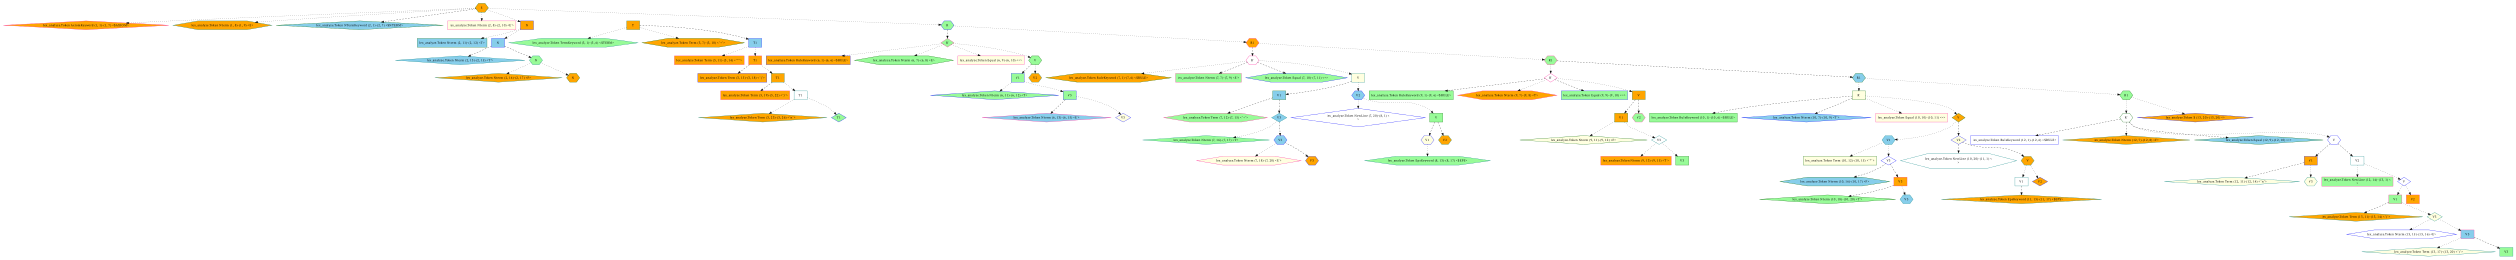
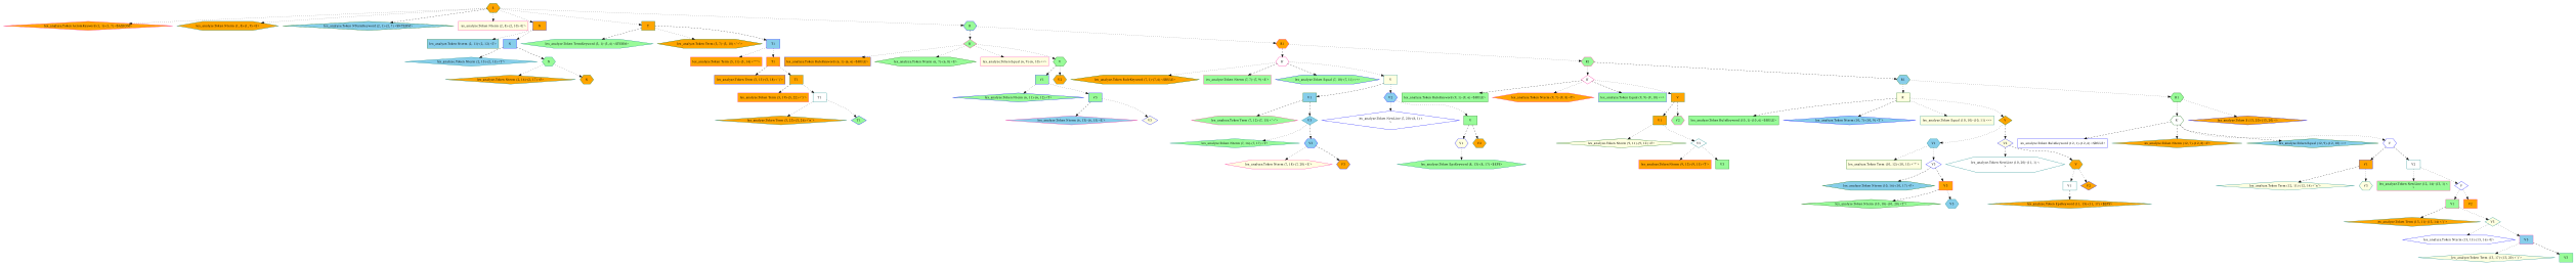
  digraph {
    fontname="PT Serif"
    node [color=teal fillcolor=orange fontname="PT Serif" shape=box style=filled]
    edge [fontname="PT Serif" style=dotted]
    n1 [color=darkgreen label=S shape=hexagon]
    n2 [color=deeppink label="lex_analyze.Token AxiomKeyword (1, 1)-(1, 7) <$AXIOM>" shape=diamond]
    n3 [label="lex_analyze.Token Nterm (1, 8)-(1, 9) <E>" shape=hexagon]
    n4 [color=darkgreen fillcolor=skyblue label="lex_analyze.Token NTermKeyword (2, 1)-(2, 7) <$NTERM>" shape=diamond]
    n5 [color=deeppink fillcolor=lightyellow label="lex_analyze.Token Nterm (2, 8)-(2, 10) <E'>"]
    n6 [color=blue label=N]
    n7 [label=T]
    n8 [color=blue fillcolor=palegreen label=R shape=hexagon]
    n9 [color=darkgreen fillcolor=skyblue label="lex_analyze.Token Nterm (2, 11)-(2, 12) <T>"]
    n10 [color=blue fillcolor=skyblue label=N]
    n11 [fillcolor=palegreen label="lex_analyze.Token TermKeyword (3, 1)-(3, 6) <$TERM>" shape=hexagon]
    n12 [color=darkgreen label="lex_analyze.Token Term (3, 7)-(3, 10) <\"+\">" shape=hexagon]
    n13 [color=blue fillcolor=skyblue label=T1]
    n14 [color=deeppink fillcolor=palegreen label="R'" shape=diamond]
    n15 [color=deeppink label=R1 shape=hexagon]
    n16 [fillcolor=skyblue label="lex_analyze.Token Nterm (2, 13)-(2, 15) <T'>" shape=diamond]
    n17 [fillcolor=palegreen label=N shape=hexagon]
    n18 [label="lex_analyze.Token Nterm (2, 16)-(2, 17) <F>" shape=diamond]
    n19 [color=darkgreen label=N shape=hexagon]
    n20 [color=deeppink label="lex_analyze.Token Term (3, 11)-(3, 14) <\"*\">"]
    n21 [color=deeppink label=T1]
    n22 [color=blue label="lex_analyze.Token Term (3, 15)-(3, 18) <\"(\">"]
    n23 [label=T1]
    n24 [color=deeppink label="lex_analyze.Token Term (3, 19)-(3, 22) <\")\">"]
    n25 [fillcolor=white label=T1]
    n26 [label="lex_analyze.Token Term (3, 23)-(3, 26) <\"n\">" shape=diamond]
    n27 [color=blue fillcolor=palegreen label=T1 shape=diamond]
    n28 [color=blue label="lex_analyze.Token RuleKeyword (6, 1)-(6, 6) <$RULE>"]
    n29 [color=darkgreen fillcolor=palegreen label="lex_analyze.Token Nterm (6, 7)-(6, 8) <E>" shape=hexagon]
    n30 [color=deeppink fillcolor=lightyellow label="lex_analyze.Token Equal (6, 9)-(6, 10) <=>"]
    n31 [color=darkgreen fillcolor=palegreen label=V shape=hexagon]
    n32 [color=deeppink fillcolor=white label="R'" shape=hexagon]
    n33 [color=deeppink fillcolor=palegreen label=R1 shape=hexagon]
    n34 [color=blue fillcolor=palegreen label=V1]
    n35 [label=V2 shape=hexagon]
    n36 [color=blue fillcolor=palegreen label="lex_analyze.Token Nterm (6, 11)-(6, 12) <T>" shape=diamond]
    n37 [color=blue fillcolor=palegreen label=V3]
    n38 [color=deeppink fillcolor=skyblue label="lex_analyze.Token Nterm (6, 13)-(6, 15) <E'>" shape=diamond]
    n39 [color=blue fillcolor=lightyellow label=V3 shape=diamond]
    n40 [color=darkgreen label="lex_analyze.Token RuleKeyword (7, 1)-(7, 6) <$RULE>" shape=hexagon]
    n41 [color=deeppink fillcolor=palegreen label="lex_analyze.Token Nterm (7, 7)-(7, 9) <E'>"]
    n42 [color=blue fillcolor=palegreen label="lex_analyze.Token Equal (7, 10)-(7, 11) <=>" shape=hexagon]
    n43 [fillcolor=lightyellow label=V]
    n44 [color=deeppink fillcolor=white label="R'" shape=diamond]
    n45 [color=darkgreen fillcolor=skyblue label=R1 shape=hexagon]
    n46 [color=darkgreen fillcolor=skyblue label=V1]
    n47 [color=blue fillcolor=skyblue label=V2 shape=hexagon]
    n48 [color=deeppink fillcolor=palegreen label="lex_analyze.Token Term (7, 12)-(7, 15) <\"+\">" shape=hexagon]
    n49 [fillcolor=skyblue label=V3 shape=diamond]
    n50 [color=blue fillcolor=white label="lex_analyze.Token NewLine (7, 20)-(8, 1) <\n>" shape=diamond]
    n51 [color=darkgreen fillcolor=palegreen label=V]
    n52 [fillcolor=palegreen label="lex_analyze.Token Nterm (7, 16)-(7, 17) <T>" shape=diamond]
    n53 [color=blue fillcolor=skyblue label=V3 shape=hexagon]
    n54 [color=deeppink fillcolor=lightyellow label="lex_analyze.Token Nterm (7, 18)-(7, 20) <E'>" shape=hexagon]
    n55 [color=blue label=V3 shape=hexagon]
    n56 [color=blue fillcolor=lightyellow label=V1 shape=hexagon]
    n57 [label=V2 shape=hexagon]
    n58 [fillcolor=palegreen label="lex_analyze.Token EpsKeyword (8, 13)-(8, 17) <$EPS>" shape=hexagon]
    n59 [color=darkgreen fillcolor=palegreen label="lex_analyze.Token RuleKeyword (9, 1)-(9, 6) <$RULE>"]
    n60 [color=deeppink label="lex_analyze.Token Nterm (9, 7)-(9, 8) <T>" shape=hexagon]
    n61 [color=blue fillcolor=palegreen label="lex_analyze.Token Equal (9, 9)-(9, 10) <=>"]
    n62 [label=V]
    n63 [color=darkgreen fillcolor=lightyellow label="R'"]
    n64 [color=darkgreen fillcolor=palegreen label=R1 shape=hexagon]
    n65 [color=darkgreen label=V1]
    n66 [color=deeppink fillcolor=palegreen label=V2 shape=hexagon]
    n67 [color=darkgreen fillcolor=lightyellow label="lex_analyze.Token Nterm (9, 11)-(9, 12) <F>" shape=diamond]
    n68 [fillcolor=white label=V3 shape=diamond]
    n69 [color=deeppink label="lex_analyze.Token Nterm (9, 13)-(9, 15) <T'>"]
    n70 [color=darkgreen fillcolor=palegreen label=V3]
    n71 [color=darkgreen fillcolor=palegreen label="lex_analyze.Token RuleKeyword (10, 1)-(10, 6) <$RULE>"]
    n72 [color=blue fillcolor=skyblue label="lex_analyze.Token Nterm (10, 7)-(10, 9) <T'>" shape=diamond]
-   n73 [color=deeppink fillcolor=lightyellow label="lex_analyze.Token Equal (10, 10)-(10, 11) <=>"]
+   n73 [fillcolor=lightyellow label="lex_analyze.Token Equal (10, 10)-(10, 11) <=>"]
    n74 [color=darkgreen label=V shape=diamond]
    n75 [color=darkgreen fillcolor=white label="R'" shape=hexagon]
    n76 [color=blue label="lex_analyze.Token $ (13, 20)-(13, 20) <>" shape=diamond]
    n77 [fillcolor=skyblue label=V1 shape=hexagon]
    n78 [color=blue fillcolor=lightyellow label=V2 shape=diamond]
    n79 [color=darkgreen fillcolor=lightyellow label="lex_analyze.Token Term (10, 12)-(10, 15) <\"*\">"]
    n80 [color=blue fillcolor=white label=V3 shape=diamond]
    n81 [fillcolor=white label="lex_analyze.Token NewLine (10, 20)-(11, 1) <\n>" shape=hexagon]
    n82 [label=V shape=hexagon]
    n83 [color=darkgreen fillcolor=skyblue label="lex_analyze.Token Nterm (10, 16)-(10, 17) <F>" shape=hexagon]
    n84 [color=deeppink label=V3]
    n85 [color=darkgreen fillcolor=palegreen label="lex_analyze.Token Nterm (10, 18)-(10, 20) <T'>" shape=diamond]
    n86 [fillcolor=skyblue label=V3 shape=hexagon]
    n87 [fillcolor=white label=V1]
    n88 [color=blue label=V2 shape=diamond]
    n89 [label="lex_analyze.Token EpsKeyword (11, 13)-(11, 17) <$EPS>" shape=diamond]
    n90 [color=blue fillcolor=white label="lex_analyze.Token RuleKeyword (12, 1)-(12, 6) <$RULE>"]
    n91 [label="lex_analyze.Token Nterm (12, 7)-(12, 8) <F>" shape=diamond]
    n92 [color=darkgreen fillcolor=skyblue label="lex_analyze.Token Equal (12, 9)-(12, 10) <=>" shape=diamond]
    n93 [color=blue fillcolor=white label=V shape=hexagon]
    n94 [color=blue label=V1]
    n95 [fillcolor=white label=V2]
    n96 [fillcolor=lightyellow label="lex_analyze.Token Term (12, 11)-(12, 14) <\"n\">" shape=diamond]
    n97 [fillcolor=lightyellow label=V3 shape=hexagon]
    n98 [color=deeppink fillcolor=palegreen label="lex_analyze.Token NewLine (12, 14)-(13, 1) <\n>"]
    n99 [color=blue fillcolor=white label=V shape=diamond]
    n100 [color=deeppink fillcolor=palegreen label=V1]
    n101 [color=deeppink label=V2]
    n102 [label="lex_analyze.Token Term (13, 11)-(13, 14) <\"(\">" shape=diamond]
    n103 [fillcolor=lightyellow label=V3 shape=diamond]
    n104 [color=blue fillcolor=white label="lex_analyze.Token Nterm (13, 15)-(13, 16) <E>" shape=hexagon]
    n105 [color=deeppink fillcolor=skyblue label=V3]
    n106 [fillcolor=lightyellow label="lex_analyze.Token Term (13, 17)-(13, 20) <\")\">" shape=diamond]
    n107 [fillcolor=palegreen label=V3]
    n1 -> n2
    n1 -> n3
    n1 -> n4 [style=dashed]
    n1 -> n5
    n1 -> n6
+   n1 -> n7
    n1 -> n8
    n6 -> n9
    n6 -> n10
-   n7 -> n11
+   n7 -> n11 [style=dashed]
    n7 -> n12
    n7 -> n13 [style=dashed]
    n8 -> n14 [style=dashed]
    n8 -> n15
    n10 -> n16 [style=dashed]
    n10 -> n17 [style=dashed]
    n13 -> n20
    n13 -> n21
    n14 -> n28
    n14 -> n29
    n14 -> n30
    n14 -> n31
    n15 -> n32 [style=dashed]
    n15 -> n33
    n17 -> n18
    n17 -> n19
    n21 -> n22 [style=dashed]
    n21 -> n23
    n23 -> n24 [style=dashed]
    n23 -> n25
    n25 -> n26
    n25 -> n27
    n31 -> n34 [style=dashed]
    n31 -> n35
    n32 -> n40
    n32 -> n41 [style=dashed]
    n32 -> n42 [style=dashed]
    n32 -> n43
    n33 -> n44
    n33 -> n45 [style=dashed]
    n34 -> n36
    n34 -> n37
    n37 -> n38 [style=dashed]
    n37 -> n39
    n43 -> n46 [style=dashed]
    n43 -> n47
    n44 -> n59 [style=dashed]
    n44 -> n60
    n44 -> n61 [style=dashed]
    n44 -> n62
    n45 -> n63
    n45 -> n64
    n46 -> n48 [style=dashed]
    n46 -> n49 [style=dashed]
    n47 -> n50
    n47 -> n51
    n49 -> n52
    n49 -> n53 [style=dashed]
    n51 -> n56 [style=dashed]
    n51 -> n57 [style=dashed]
    n53 -> n54
    n53 -> n55 [style=dashed]
    n56 -> n58
    n62 -> n65 [style=dashed]
    n62 -> n66 [style=dashed]
    n63 -> n71 [style=dashed]
    n63 -> n72 [style=dashed]
    n63 -> n73
    n63 -> n74
    n64 -> n75
    n64 -> n76
    n65 -> n67
    n65 -> n68
    n68 -> n69
    n68 -> n70
    n74 -> n77
    n74 -> n78 [style=dashed]
    n75 -> n90 [style=dashed]
    n75 -> n91 [style=dashed]
    n75 -> n92 [style=dashed]
    n75 -> n93
    n77 -> n79
    n77 -> n80
    n78 -> n81 [style=dashed]
    n78 -> n82 [style=dashed]
    n80 -> n83 [style=dashed]
    n80 -> n84 [style=dashed]
    n82 -> n87
    n82 -> n88
    n84 -> n85 [style=dashed]
    n84 -> n86
    n87 -> n89 [style=dashed]
    n93 -> n94 [style=dashed]
    n93 -> n95 [style=dashed]
    n94 -> n96 [style=dashed]
    n94 -> n97
    n95 -> n98
    n95 -> n99
    n99 -> n100
    n99 -> n101
    n100 -> n102 [style=dashed]
    n100 -> n103
    n103 -> n104
    n103 -> n105
    n105 -> n106
    n105 -> n107 [style=dashed]
  }
